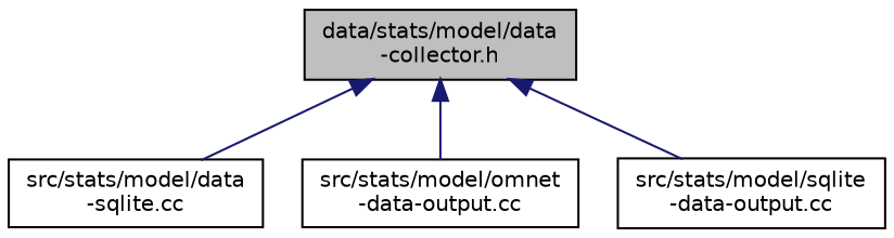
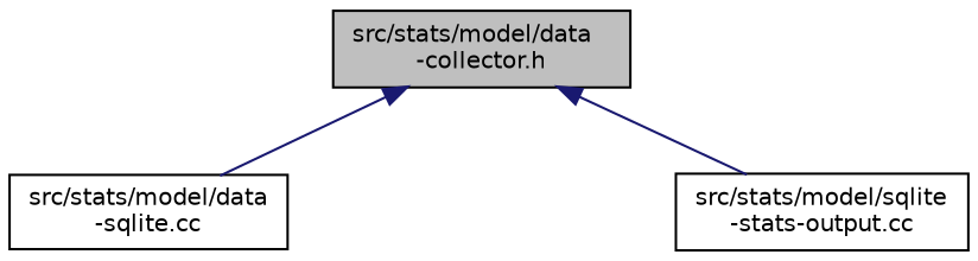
  digraph {
    node [color=black fillcolor=white fontname=Helvetica fontsize=10 shape=record style=filled]
    edge [color=midnightblue dir=back fontname=Helvetica fontsize=10 labelfontname=Helvetica labelfontsize=10 style=solid]
-   n1 [fillcolor=grey75 fontcolor=black height=0.2 label="data/stats/model/data\l-collector.h" width=0.4]
+   n1 [fillcolor=grey75 fontcolor=black height=0.2 label="src/stats/model/data\l-collector.h" width=0.4]
    n2 [height=0.2 label="src/stats/model/data\l-sqlite.cc" width=0.4]
-   n3 [height=0.2 label="src/stats/model/omnet\l-data-output.cc" width=0.4]
-   n4 [height=0.2 label="src/stats/model/sqlite\l-data-output.cc" width=0.4]
+   n4 [height=0.2 label="src/stats/model/sqlite\l-stats-output.cc" width=0.4]
    n1 -> n2
-   n1 -> n3
    n1 -> n4
  }
